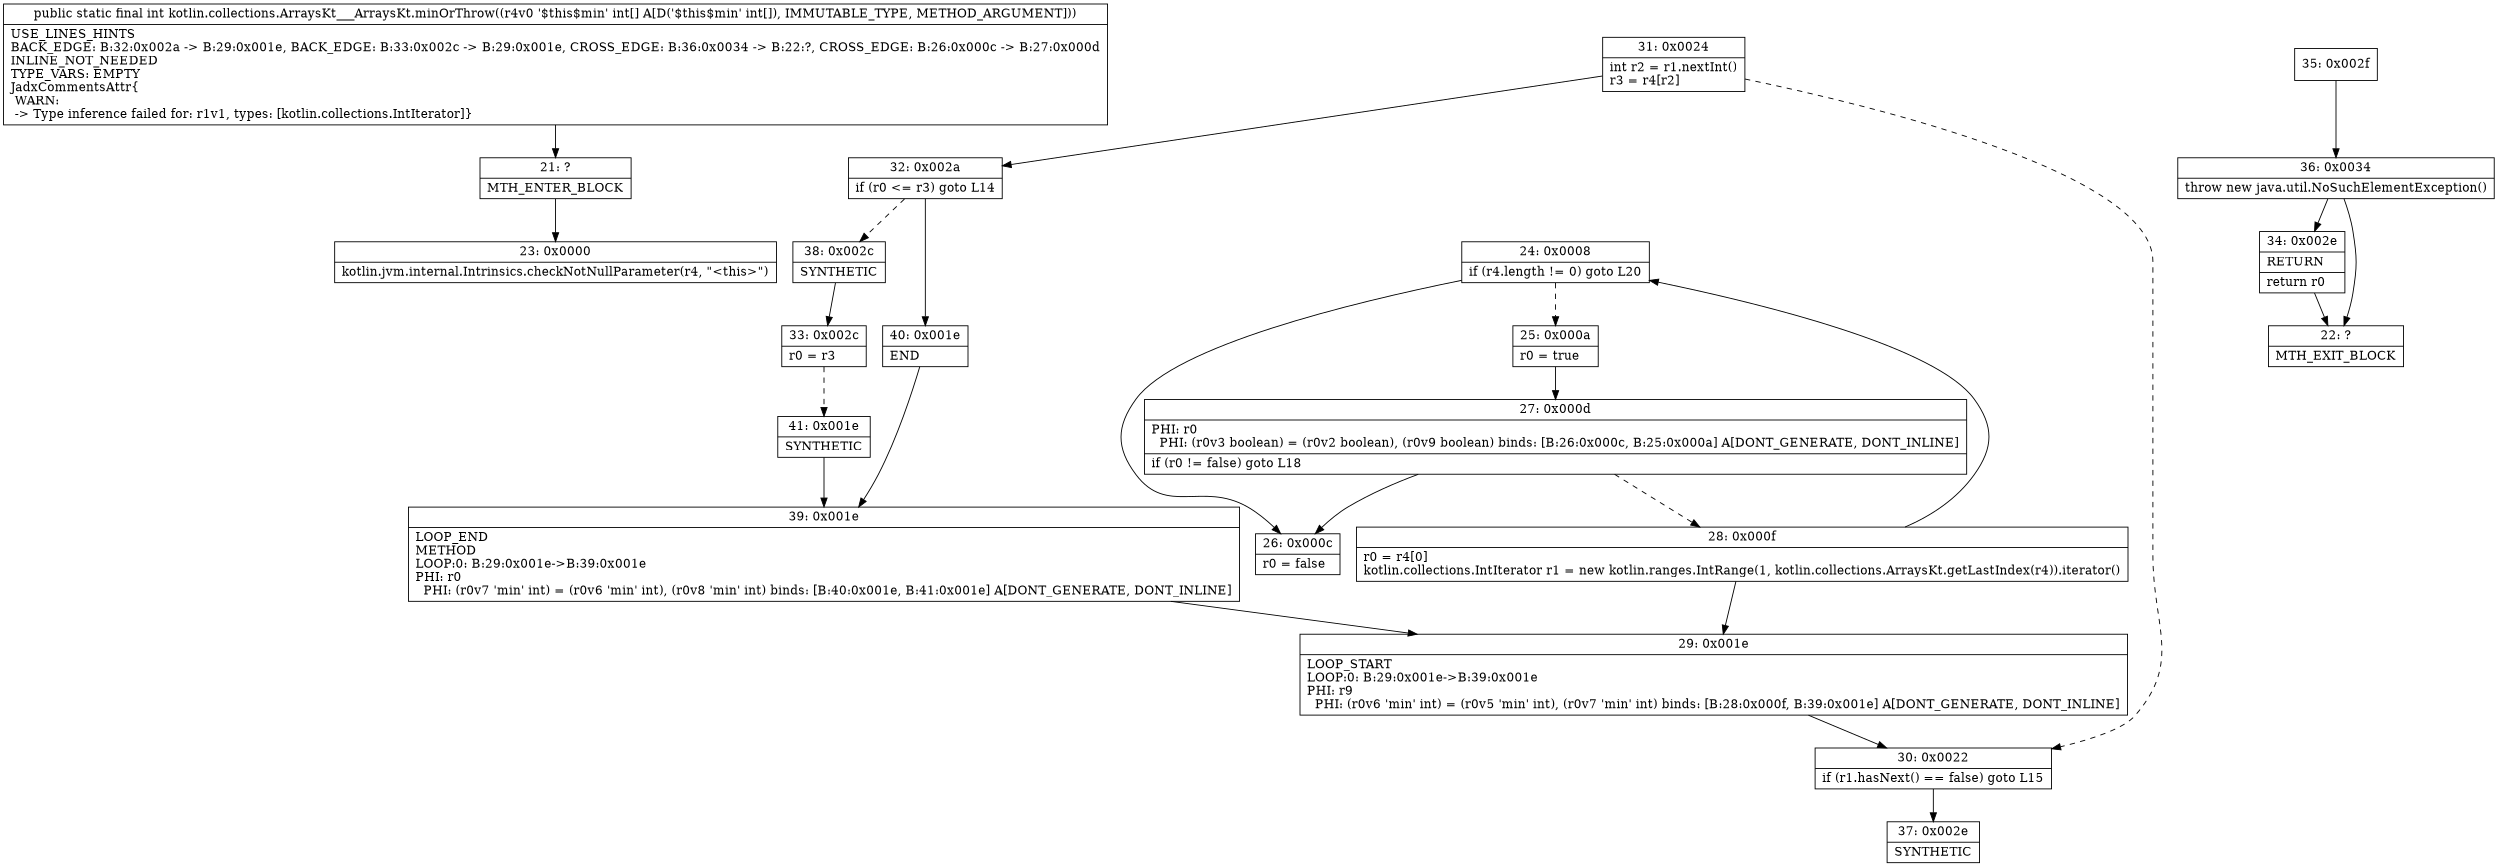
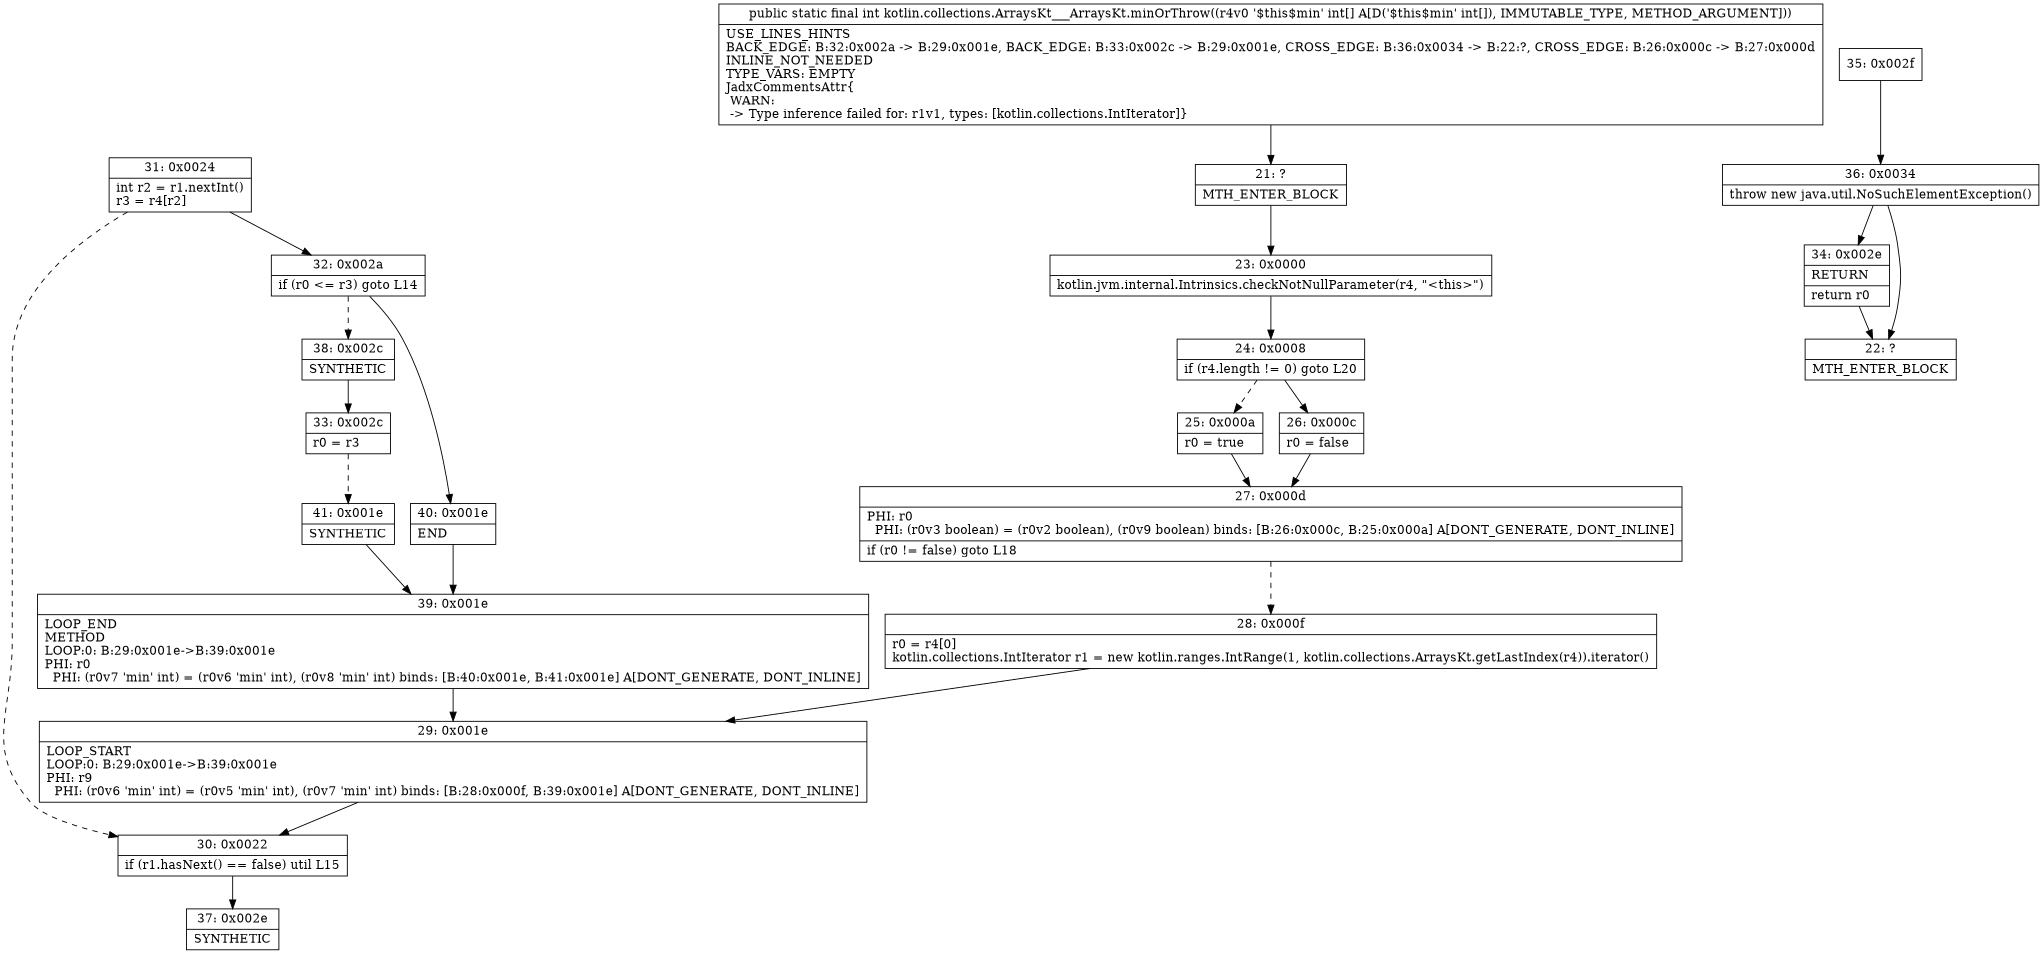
  digraph {
    node [shape=record]
    n1 [label="{21\:\ ?|MTH_ENTER_BLOCK\l}"]
    n2 [label="{23\:\ 0x0000|kotlin.jvm.internal.Intrinsics.checkNotNullParameter(r4, \"\<this\>\")\l}"]
    n3 [label="{24\:\ 0x0008|if (r4.length != 0) goto L20\l}"]
    n4 [label="{25\:\ 0x000a|r0 = true\l}"]
    n5 [label="{26\:\ 0x000c|r0 = false\l}"]
    n6 [label="{27\:\ 0x000d|PHI: r0 \l  PHI: (r0v3 boolean) = (r0v2 boolean), (r0v9 boolean) binds: [B:26:0x000c, B:25:0x000a] A[DONT_GENERATE, DONT_INLINE]\l|if (r0 != false) goto L18\l}"]
    n7 [label="{28\:\ 0x000f|r0 = r4[0]\lkotlin.collections.IntIterator r1 = new kotlin.ranges.IntRange(1, kotlin.collections.ArraysKt.getLastIndex(r4)).iterator()\l}"]
    n8 [label="{29\:\ 0x001e|LOOP_START\lLOOP:0: B:29:0x001e\-\>B:39:0x001e\lPHI: r9 \l  PHI: (r0v6 'min' int) = (r0v5 'min' int), (r0v7 'min' int) binds: [B:28:0x000f, B:39:0x001e] A[DONT_GENERATE, DONT_INLINE]\l}"]
    n9 [label="{35\:\ 0x002f}"]
    n10 [label="{36\:\ 0x0034|throw new java.util.NoSuchElementException()\l}"]
-   n11 [label="{30\:\ 0x0022|if (r1.hasNext() == false) goto L15\l}"]
+   n11 [label="{30\:\ 0x0022|if (r1.hasNext() == false) util L15\l}"]
    n12 [label="{37\:\ 0x002e|SYNTHETIC\l}"]
    n13 [label="{31\:\ 0x0024|int r2 = r1.nextInt()\lr3 = r4[r2]\l}"]
    n14 [label="{32\:\ 0x002a|if (r0 \<= r3) goto L14\l}"]
    n15 [label="{38\:\ 0x002c|SYNTHETIC\l}"]
    n16 [label="{40\:\ 0x001e|END\l}"]
    n17 [label="{33\:\ 0x002c|r0 = r3\l}"]
    n18 [label="{39\:\ 0x001e|LOOP_END\lMETHOD\lLOOP:0: B:29:0x001e\-\>B:39:0x001e\lPHI: r0 \l  PHI: (r0v7 'min' int) = (r0v6 'min' int), (r0v8 'min' int) binds: [B:40:0x001e, B:41:0x001e] A[DONT_GENERATE, DONT_INLINE]\l}"]
    n19 [label="{41\:\ 0x001e|SYNTHETIC\l}"]
    n20 [label="{34\:\ 0x002e|RETURN\l|return r0\l}"]
-   n21 [label="{22\:\ ?|MTH_EXIT_BLOCK\l}"]
+   n21 [label="{22\:\ ?|MTH_ENTER_BLOCK\l}"]
    n22 [label="{public static final int kotlin.collections.ArraysKt___ArraysKt.minOrThrow((r4v0 '$this$min' int[] A[D('$this$min' int[]), IMMUTABLE_TYPE, METHOD_ARGUMENT]))  | USE_LINES_HINTS\lBACK_EDGE: B:32:0x002a \-\> B:29:0x001e, BACK_EDGE: B:33:0x002c \-\> B:29:0x001e, CROSS_EDGE: B:36:0x0034 \-\> B:22:?, CROSS_EDGE: B:26:0x000c \-\> B:27:0x000d\lINLINE_NOT_NEEDED\lTYPE_VARS: EMPTY\lJadxCommentsAttr\{\l WARN: \l \-\> Type inference failed for: r1v1, types: [kotlin.collections.IntIterator]\}\l}"]
    n1 -> n2
-   n7 -> n3
+   n2 -> n3
    n3 -> n4 [style=dashed]
    n3 -> n5
    n4 -> n6
-   n6 -> n5
+   n5 -> n6
    n6 -> n7 [style=dashed]
    n7 -> n8
    n8 -> n11
    n9 -> n10
    n10 -> n20
    n10 -> n21
    n11 -> n12
    n13 -> n11 [style=dashed]
    n13 -> n14
    n14 -> n15 [style=dashed]
    n14 -> n16
    n15 -> n17
    n16 -> n18
    n17 -> n19 [style=dashed]
    n18 -> n8
    n19 -> n18
    n20 -> n21
    n22 -> n1
  }
